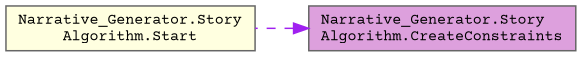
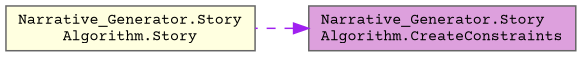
  digraph {
    rankdir=RL
    fontname="Courier Prime"
    node [fontname="Courier Prime" fontsize=10 shape=box style=filled]
    n1 [color=gray40 fillcolor=plum fontcolor=black height=0.2 label="Narrative_Generator.Story\lAlgorithm.CreateConstraints" width=0.4]
-   n2 [color=grey40 fillcolor=lightyellow height=0.2 label="Narrative_Generator.Story\lAlgorithm.Start" width=0.4]
+   n2 [color=grey40 fillcolor=lightyellow height=0.2 label="Narrative_Generator.Story\lAlgorithm.Story" width=0.4]
    n1 -> n2 [color=purple dir=back fontname="Courier Prime" fontsize=10 labelfontname=Helvetica labelfontsize=10 style=dashed]
  }
